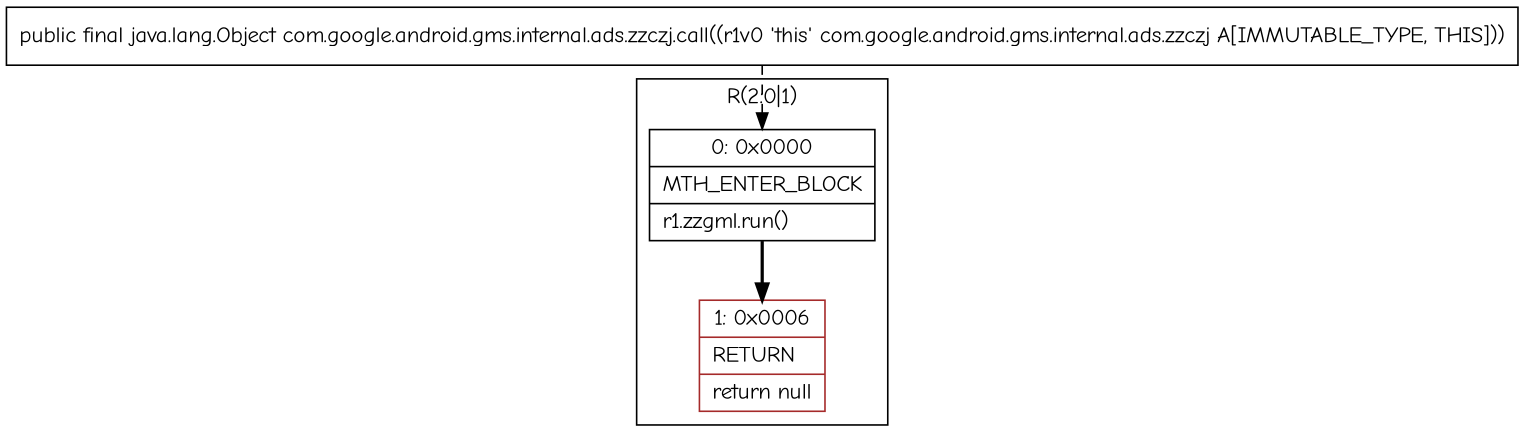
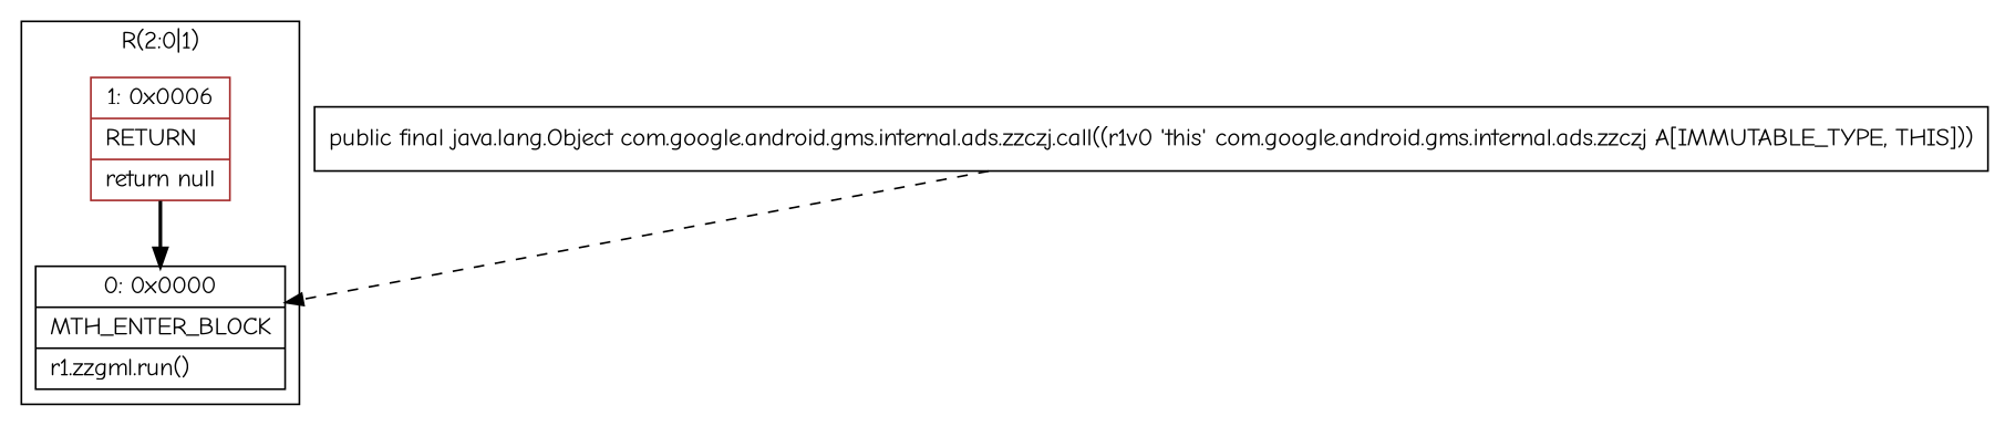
  digraph {
    fontname="Comic Neue"
    node [color=black shape=record fontname="Comic Neue"]
    edge [fontname="Comic Neue"]
    n1 [label="{0\:\ 0x0000|MTH_ENTER_BLOCK\l|r1.zzgml.run()\l}"]
    n2 [color=brown label="{1\:\ 0x0006|RETURN\l|return null\l}"]
    n3 [label="{public final java.lang.Object com.google.android.gms.internal.ads.zzczj.call((r1v0 'this' com.google.android.gms.internal.ads.zzczj A[IMMUTABLE_TYPE, THIS])) }"]
    subgraph cluster_1 {
      label="R(2:0|1)"
      n1
      n2
    }
-   n1 -> n2 [style=bold]
+   n2 -> n1 [style=bold]
    n3 -> n1 [style=dashed]
  }
